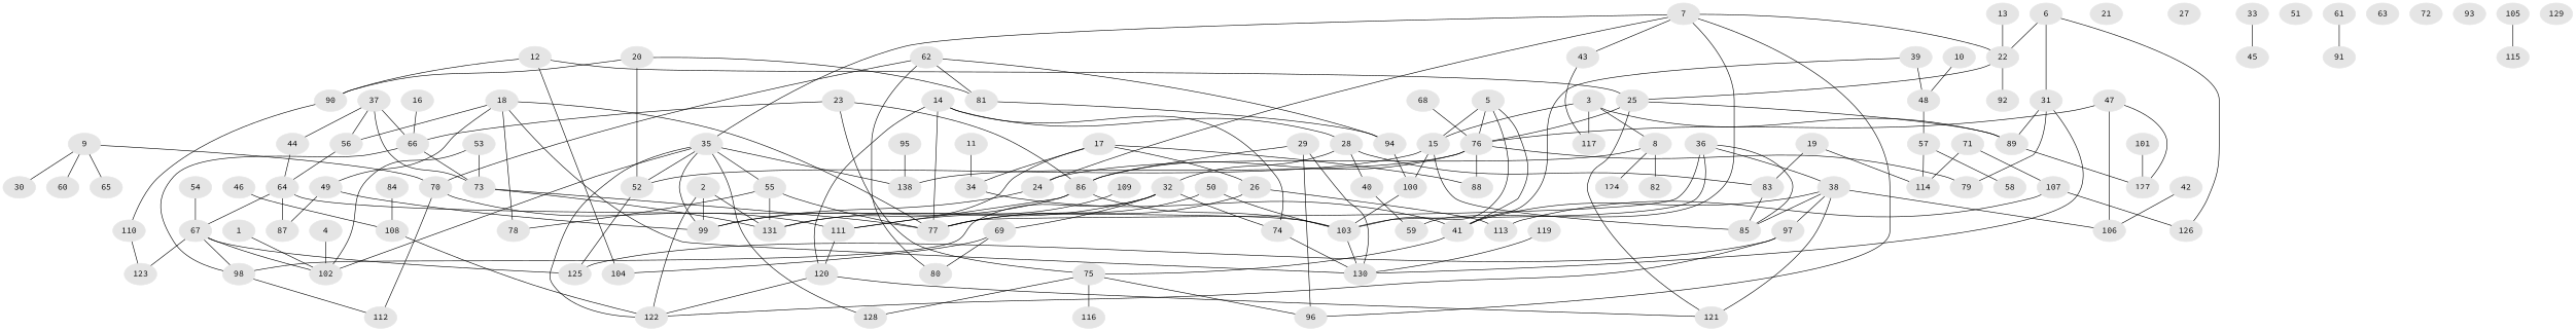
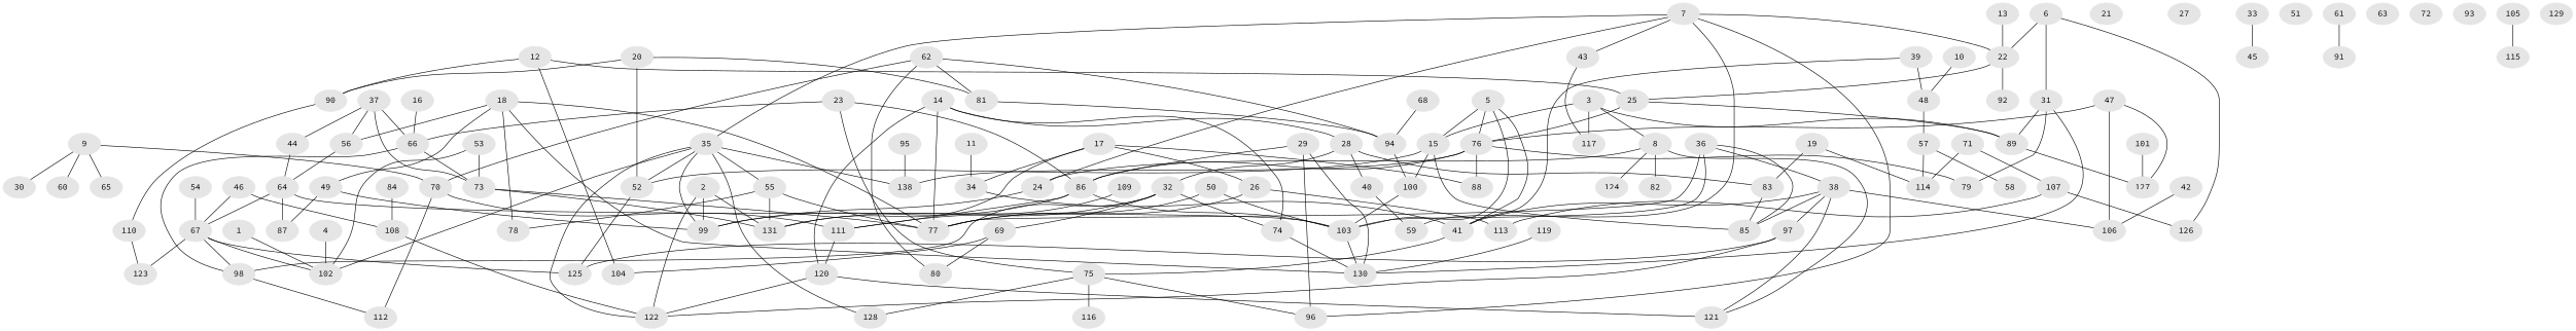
  graph {
    fontname="Source Code Pro"
    node [color=gray90 fontname="Source Code Pro" style=filled]
    edge [fontname="Source Code Pro"]
    1
    102
    2
    99
    122
    131
    3
    8
    15
    89
    117
    24
    82
    121
    124
    52
    85
    100
    127
    4
    5
    41
    76
    103
    75
    88
    86
    79
    n29 [label=138]
    130
    6
    22
    31
    126
    25
    92
    7
    35
    43
    59
    96
    55
    128
    9
    30
    60
    65
    70
    111
    112
    10
    48
    57
    11
    34
    12
    90
    104
    110
    13
    14
    28
    74
    77
    120
    83
    32
    40
    125
    16
    66
    98
    73
    17
    26
    113
    18
    56
    78
    49
    64
    19
    114
    20
    81
    94
    21
    23
    116
    27
    69
    29
    87
    80
    33
    45
    36
    38
    97
    106
    37
    44
    39
    42
    67
    46
    108
    123
    47
    58
    50
    51
    53
    54
    61
    91
    62
    63
    68
    71
    107
    72
    84
    93
    95
    101
    105
    115
    109
    119
    129
    1 -- 102
    2 -- 99
    2 -- 122
    2 -- 131
    3 -- 8
    3 -- 15
    3 -- 89
    3 -- 117
    8 -- 24
    8 -- 82
-   25 -- 121
+   8 -- 121
    8 -- 124
    15 -- 52
    15 -- 85
    15 -- 100
    89 -- 127
    24 -- 99
    52 -- 125
    100 -- 103
    4 -- 102
    5 -- 15
    5 -- 41
    5 -- 76
    5 -- 103
    41 -- 75
    76 -- 88
    76 -- 86
    76 -- 79
    76 -- n29
    103 -- 130
    75 -- 96
    75 -- 128
    75 -- 116
    86 -- 99
    86 -- 103
    86 -- 111
    6 -- 22
    6 -- 31
    6 -- 126
    22 -- 25
    22 -- 92
    31 -- 89
    31 -- 79
    31 -- 130
    25 -- 89
    25 -- 76
    7 -- 24
    7 -- 22
    7 -- 35
    7 -- 43
    7 -- 59
    7 -- 96
    35 -- 102
    35 -- 99
    35 -- 122
    35 -- 52
    35 -- n29
    35 -- 55
    35 -- 128
    43 -- 117
    55 -- 131
    55 -- 77
    55 -- 78
    9 -- 30
    9 -- 60
    9 -- 65
    9 -- 70
    70 -- 111
    70 -- 112
    111 -- 120
    10 -- 48
    48 -- 57
    57 -- 114
    57 -- 58
    11 -- 34
    34 -- 41
    12 -- 25
    12 -- 90
    12 -- 104
    90 -- 110
    110 -- 123
    13 -- 22
    14 -- 28
    14 -- 74
    14 -- 77
    14 -- 120
    28 -- 83
    28 -- 32
    28 -- 40
    74 -- 130
    120 -- 122
    120 -- 121
    83 -- 85
    32 -- 131
    32 -- 74
    32 -- 98
    32 -- 69
    40 -- 59
    16 -- 66
    66 -- 98
    66 -- 73
    98 -- 112
    73 -- 131
    73 -- 77
    17 -- 131
    17 -- 88
    17 -- 34
    17 -- 26
    26 -- 77
    26 -- 113
    18 -- 130
    18 -- 77
    18 -- 56
    18 -- 78
    18 -- 49
    56 -- 64
    49 -- 99
    49 -- 87
    64 -- 103
    64 -- 87
    64 -- 67
    19 -- 83
    19 -- 114
    20 -- 52
    20 -- 90
    20 -- 81
    81 -- 94
    94 -- 100
    23 -- 75
    23 -- 86
    23 -- 66
    69 -- 104
    69 -- 80
    29 -- 86
    29 -- 130
    29 -- 96
    33 -- 45
    36 -- 85
    36 -- 103
    36 -- 77
    36 -- 38
    38 -- 121
    38 -- 85
    38 -- 41
    38 -- 97
    38 -- 106
    97 -- 122
    97 -- 125
    37 -- 66
    37 -- 73
    37 -- 56
    37 -- 44
    44 -- 64
    39 -- 41
    39 -- 48
    42 -- 106
    67 -- 102
    67 -- 125
    67 -- 98
    67 -- 123
+   46 -- 67
    46 -- 108
    108 -- 122
    47 -- 127
    47 -- 76
    47 -- 106
    50 -- 103
    50 -- 77
    53 -- 102
    53 -- 73
    54 -- 67
    61 -- 91
    62 -- 70
    62 -- 81
    62 -- 94
    62 -- 80
-   68 -- 76
+   68 -- 94
    71 -- 114
    71 -- 107
    107 -- 126
    107 -- 113
    84 -- 108
    95 -- n29
    101 -- 127
    105 -- 115
    109 -- 111
    119 -- 130
  }
